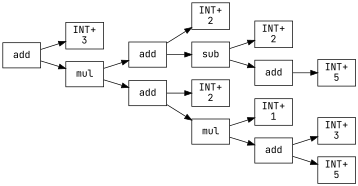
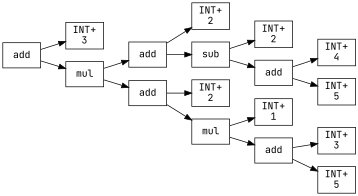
  digraph {
    rankdir=LR
    fontname="JetBrains Mono"
    node [shape=box fontname="JetBrains Mono"]
    edge [fontname="JetBrains Mono"]
    n1 [label=add]
    n2 [label="INT+\n3"]
    n3 [label=mul]
    n4 [label=add]
    n5 [label=add]
    n6 [label="INT+\n2"]
    n7 [label=sub]
    n8 [label="INT+\n2"]
    n9 [label=add]
+   n10 [label="INT+\n4"]
    n11 [label="INT+\n5"]
    n12 [label="INT+\n2"]
    n13 [label=mul]
    n14 [label="INT+\n1"]
    n15 [label=add]
    n16 [label="INT+\n3"]
    n17 [label="INT+\n5"]
    n1 -> n2
    n1 -> n3
    n3 -> n4
    n3 -> n5
    n4 -> n6
    n4 -> n7
    n5 -> n12
    n5 -> n13
    n7 -> n8
    n7 -> n9
+   n9 -> n10
    n9 -> n11
    n13 -> n14
    n13 -> n15
    n15 -> n16
    n15 -> n17
  }
